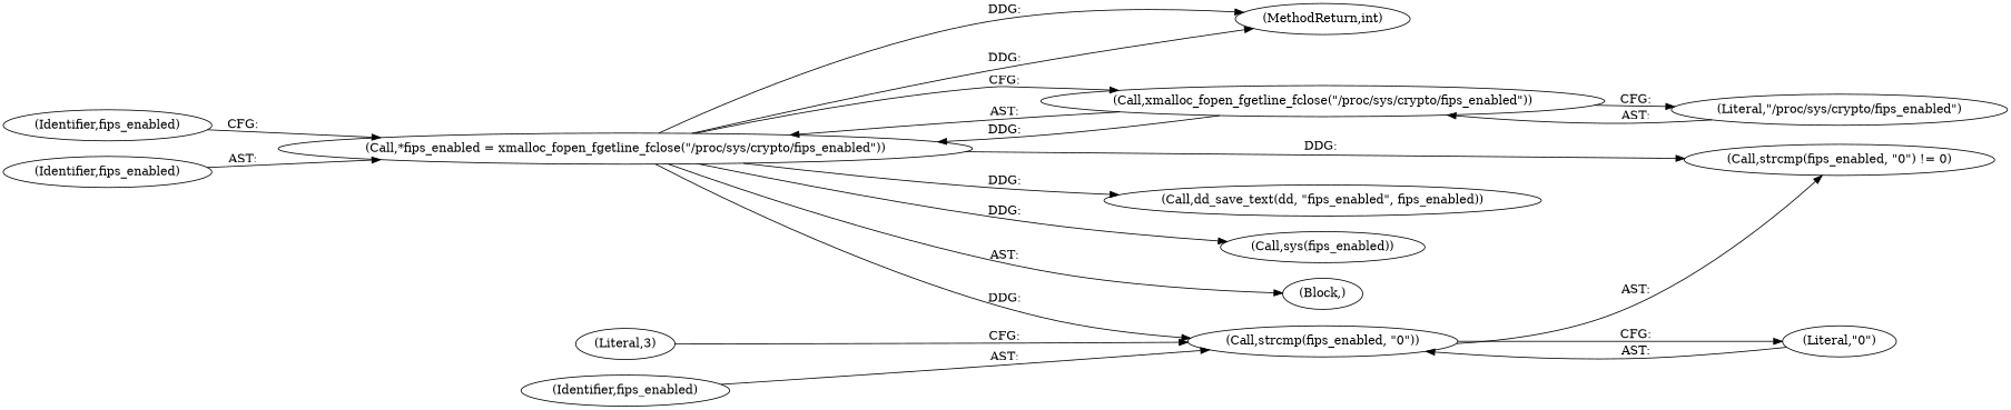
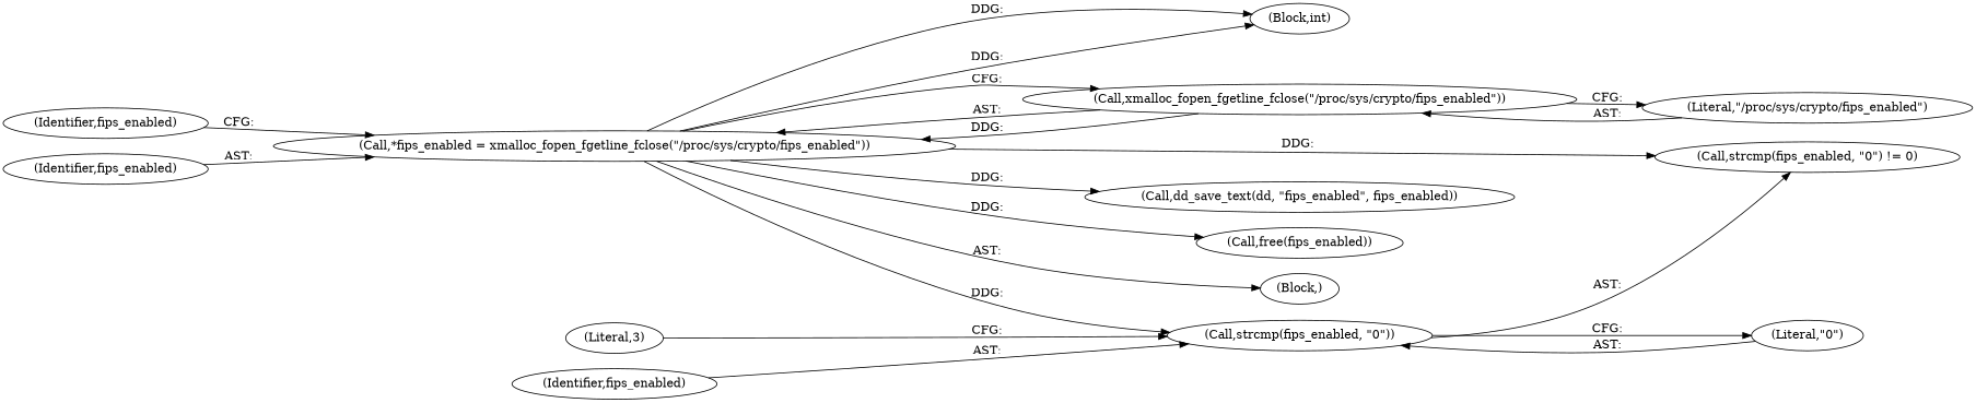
  digraph {
    rankdir=LR
    n1 [label="(Call,strcmp(fips_enabled, \"0\"))"]
    n2 [label="(Literal,\"0\")"]
    n3 [label="(Call,strcmp(fips_enabled, \"0\") != 0)"]
    n4 [label="(Call,*fips_enabled = xmalloc_fopen_fgetline_fclose(\"/proc/sys/crypto/fips_enabled\"))"]
    n5 [label="(Call,xmalloc_fopen_fgetline_fclose(\"/proc/sys/crypto/fips_enabled\"))"]
    n6 [label="(Call,dd_save_text(dd, \"fips_enabled\", fips_enabled))"]
-   n7 [label="(Call,sys(fips_enabled))"]
+   n7 [label="(Call,free(fips_enabled))"]
    n8 [label="(Block,)"]
-   n9 [label="(MethodReturn,int)"]
+   n9 [label="(Block,int)"]
    n10 [label="(Literal,\"/proc/sys/crypto/fips_enabled\")"]
    n11 [label="(Identifier,fips_enabled)"]
    n12 [label="(Literal,3)"]
    n13 [label="(Identifier,fips_enabled)"]
    n14 [label="(Identifier,fips_enabled)"]
    n1 -> n2 [label="CFG: "]
    n1 -> n3 [label="AST: "]
    n2 -> n1 [label="AST: "]
    n4 -> n1 [label="DDG: "]
    n4 -> n3 [label="DDG: "]
    n4 -> n5 [label="CFG: "]
    n4 -> n6 [label="DDG: "]
    n4 -> n7 [label="DDG: "]
    n4 -> n8 [label="AST: "]
    n4 -> n9 [label="DDG: "]
    n4 -> n9 [label="DDG: "]
    n5 -> n4 [label="AST: "]
    n5 -> n4 [label="DDG: "]
    n5 -> n10 [label="CFG: "]
    n10 -> n5 [label="AST: "]
    n11 -> n4 [label="CFG: "]
    n12 -> n1 [label="CFG: "]
    n13 -> n1 [label="AST: "]
    n14 -> n4 [label="AST: "]
  }
